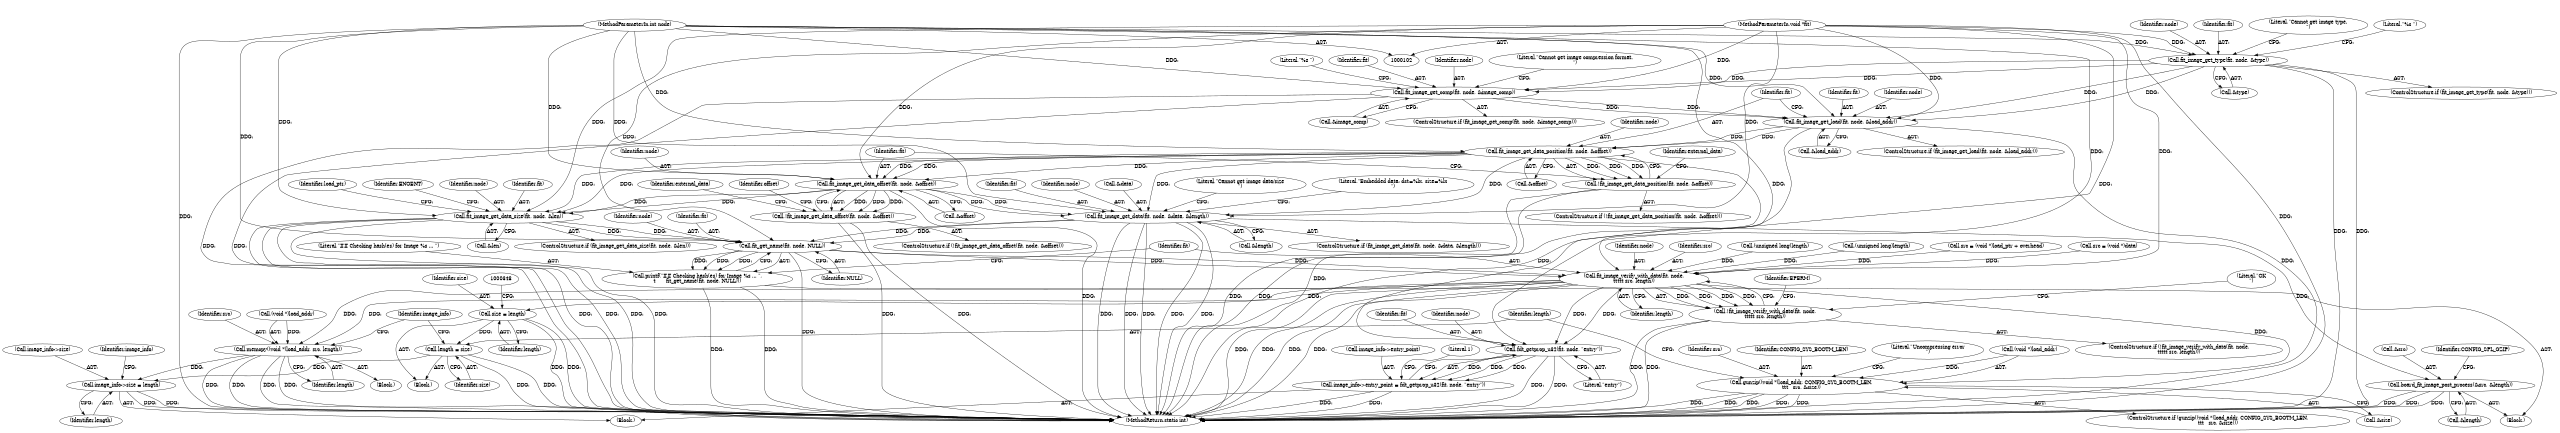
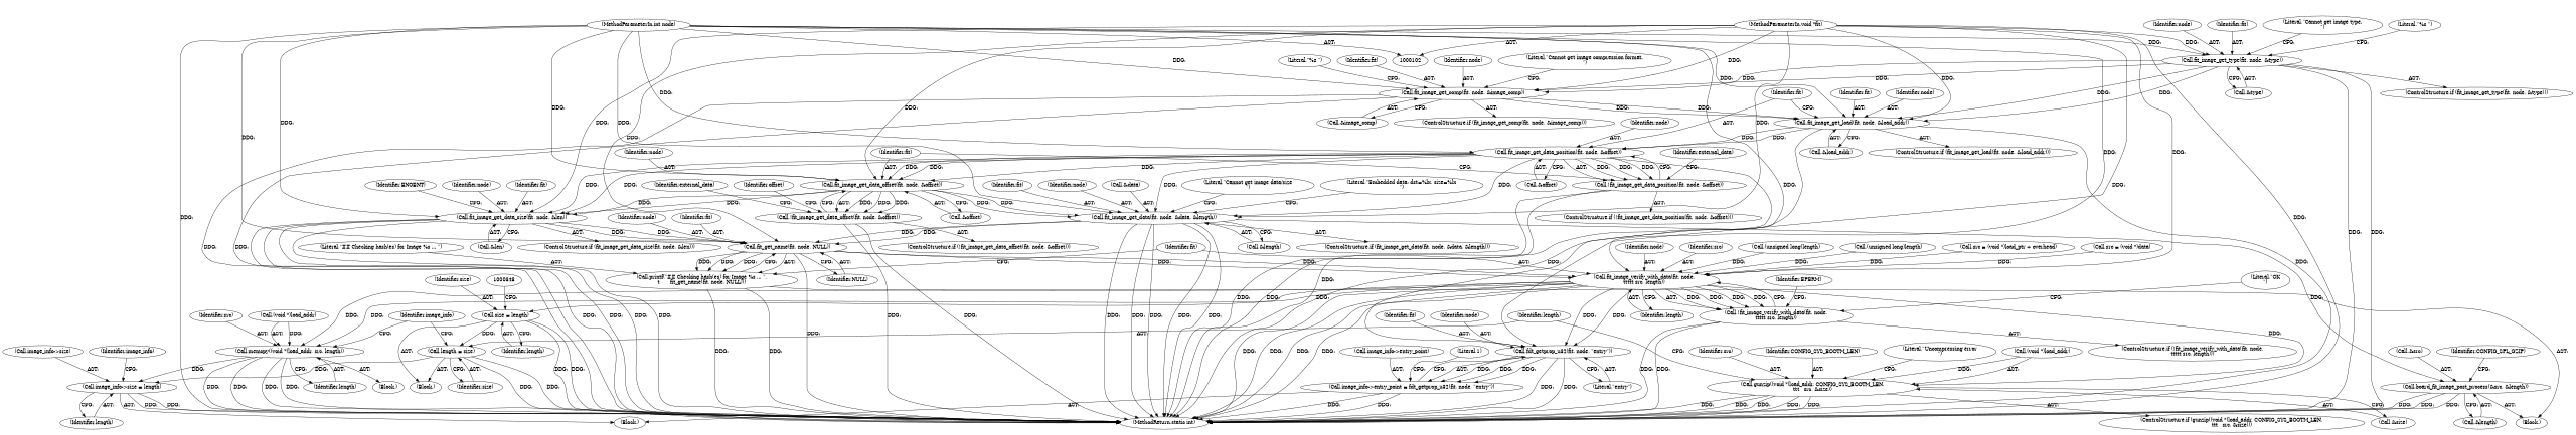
  digraph {
    n1 [label="(Call,fit_image_get_load(fit, node, &load_addr))"]
    n2 [label="(Call,fit_image_get_data_position(fit, node, &offset))"]
    n3 [label="(MethodReturn,static int)"]
    n4 [label="(Call,&load_addr)"]
    n5 [label="(ControlStructure,if (fit_image_get_load(fit, node, &load_addr)))"]
    n6 [label="(Call,fit_image_get_data_offset(fit, node, &offset))"]
    n7 [label="(Call,fit_image_get_data_size(fit, node, &len))"]
    n8 [label="(Call,fit_image_get_data(fit, node, &data, &length))"]
    n9 [label="(Call,!fit_image_get_data_position(fit, node, &offset))"]
    n10 [label="(Call,&offset)"]
    n11 [label="(Call,fit_image_get_comp(fit, node, &image_comp))"]
    n12 [label="(Call,&image_comp)"]
    n13 [label="(ControlStructure,if (fit_image_get_comp(fit, node, &image_comp)))"]
    n14 [label="(Call,fit_image_get_type(fit, node, &type))"]
    n15 [label="(ControlStructure,if (fit_image_get_type(fit, node, &type)))"]
    n16 [label="(Call,&type)"]
    n17 [label="(MethodParameterIn,void *fit)"]
    n18 [label="(Call,fit_get_name(fit, node, NULL))"]
    n19 [label="(Call,fit_image_verify_with_data(fit, node,\n\t\t\t\t\t src, length))"]
    n20 [label="(Call,fdt_getprop_u32(fit, node, \"entry\"))"]
    1000102
    n22 [label="(Call,!fit_image_get_data_offset(fit, node, &offset))"]
    n23 [label="(Call,&offset)"]
    n24 [label="(Call,&len)"]
    n25 [label="(ControlStructure,if (fit_image_get_data_size(fit, node, &len)))"]
    n26 [label="(Call,printf(\"## Checking hash(es) for Image %s ... \",\n\t       fit_get_name(fit, node, NULL)))"]
    n27 [label="(Identifier,NULL)"]
    n28 [label="(Call,!fit_image_verify_with_data(fit, node,\n\t\t\t\t\t src, length))"]
    n29 [label="(Call,size = length)"]
    n30 [label="(Call,gunzip((void *)load_addr, CONFIG_SYS_BOOTM_LEN,\n\t\t\t   src, &size))"]
    n31 [label="(Call,memcpy((void *)load_addr, src, length))"]
    n32 [label="(Identifier,length)"]
    n33 [label="(Call,image_info->entry_point = fdt_getprop_u32(fit, node, \"entry\"))"]
    n34 [label="(Literal,\"entry\")"]
    n35 [label="(Call,board_fit_image_post_process(&src, &length))"]
    n36 [label="(ControlStructure,if (fit_image_get_data(fit, node, &data, &length)))"]
    n37 [label="(Call,&length)"]
    n38 [label="(MethodParameterIn,int node)"]
    n39 [label="(ControlStructure,if (!fit_image_get_data_position(fit, node, &offset)))"]
    n40 [label="(ControlStructure,if (!fit_image_get_data_offset(fit, node, &offset)))"]
    n41 [label="(Block,)"]
    n42 [label="(ControlStructure,if (!fit_image_verify_with_data(fit, node,\n\t\t\t\t\t src, length)))"]
    n43 [label="(Call,length = size)"]
    n44 [label="(Identifier,length)"]
    n45 [label="(Block,)"]
    n46 [label="(ControlStructure,if (gunzip((void *)load_addr, CONFIG_SYS_BOOTM_LEN,\n\t\t\t   src, &size)))"]
    n47 [label="(Call,&size)"]
    n48 [label="(Call,image_info->size = length)"]
    n49 [label="(Identifier,length)"]
    n50 [label="(Block,)"]
    n51 [label="(Identifier,size)"]
    n52 [label="(Identifier,length)"]
    n53 [label="(Block,)"]
    n54 [label="(Call,&length)"]
    n55 [label="(Identifier,fit)"]
    n56 [label="(Identifier,image_info)"]
    n57 [label="(Call,image_info->entry_point)"]
    n58 [label="(Literal,\"Cannot get image data/size\n\")"]
    n59 [label="(Identifier,node)"]
    n60 [label="(Identifier,node)"]
    n61 [label="(Identifier,node)"]
    n62 [label="(Literal,1)"]
    n63 [label="(Identifier,fit)"]
    n64 [label="(Identifier,fit)"]
    n65 [label="(Identifier,src)"]
    n66 [label="(Literal,\"Embedded data: dst=%lx, size=%lx\n\")"]
    n67 [label="(Literal,\"%s \")"]
    n68 [label="(Identifier,CONFIG_SYS_BOOTM_LEN)"]
    n69 [label="(Call,(unsigned long)length)"]
    n70 [label="(Identifier,fit)"]
    n71 [label="(Identifier,node)"]
    n72 [label="(Identifier,external_data)"]
    n73 [label="(Identifier,fit)"]
    n74 [label="(Literal,\"Uncompressing error\n\")"]
    n75 [label="(Identifier,size)"]
    n76 [label="(Identifier,CONFIG_SPL_GZIP)"]
    n77 [label="(Call,(void *)load_addr)"]
    n78 [label="(Call,image_info->size)"]
    n79 [label="(Literal,\"Cannot get image compression format.\n\")"]
    n80 [label="(Literal,\"%s \")"]
    n81 [label="(Identifier,node)"]
    n82 [label="(Identifier,fit)"]
    n83 [label="(Identifier,fit)"]
    n84 [label="(Identifier,offset)"]
    n85 [label="(Call,(void *)load_addr)"]
    n86 [label="(Identifier,node)"]
    n87 [label="(Call,&src)"]
    n88 [label="(Call,(unsigned long)length)"]
    n89 [label="(Identifier,src)"]
    n90 [label="(Identifier,fit)"]
    n91 [label="(Identifier,node)"]
    n92 [label="(Identifier,length)"]
-   n93 [label="(Identifier,load_ptr)"]
    n94 [label="(Identifier,image_info)"]
    n95 [label="(Literal,\"## Checking hash(es) for Image %s ... \")"]
    n96 [label="(Identifier,fit)"]
    n97 [label="(Identifier,external_data)"]
    n98 [label="(Identifier,fit)"]
    n99 [label="(Identifier,EPERM)"]
    n100 [label="(Identifier,node)"]
    n101 [label="(Identifier,ENOENT)"]
    n102 [label="(Identifier,node)"]
    n103 [label="(Call,&data)"]
    n104 [label="(Literal,\"OK\n\")"]
    n105 [label="(Identifier,node)"]
    n106 [label="(Literal,\"Cannot get image type.\n\")"]
    n107 [label="(Call,src = (void *)load_ptr + overhead)"]
    n108 [label="(Call,src = (void *)data)"]
    n109 [label="(Identifier,src)"]
    1000348
    n1 -> n2 [label="DDG: "]
    n1 -> n2 [label="DDG: "]
    n1 -> n3 [label="DDG: "]
    n1 -> n3 [label="DDG: "]
    n1 -> n4 [label="CFG: "]
    n1 -> n5 [label="AST: "]
    n2 -> n3 [label="DDG: "]
    n2 -> n6 [label="DDG: "]
    n2 -> n6 [label="DDG: "]
    n2 -> n6 [label="DDG: "]
    n2 -> n7 [label="DDG: "]
    n2 -> n7 [label="DDG: "]
    n2 -> n8 [label="DDG: "]
    n2 -> n8 [label="DDG: "]
    n2 -> n9 [label="AST: "]
    n2 -> n9 [label="DDG: "]
    n2 -> n9 [label="DDG: "]
    n2 -> n9 [label="DDG: "]
    n2 -> n10 [label="CFG: "]
    n4 -> n1 [label="AST: "]
-   n6 -> n3 [label="DDG: "]
    n6 -> n7 [label="DDG: "]
    n6 -> n7 [label="DDG: "]
    n6 -> n8 [label="DDG: "]
    n6 -> n8 [label="DDG: "]
    n6 -> n22 [label="AST: "]
    n6 -> n22 [label="DDG: "]
    n6 -> n22 [label="DDG: "]
    n6 -> n22 [label="DDG: "]
    n6 -> n23 [label="CFG: "]
    n7 -> n3 [label="DDG: "]
    n7 -> n3 [label="DDG: "]
    n7 -> n3 [label="DDG: "]
    n7 -> n3 [label="DDG: "]
    n7 -> n18 [label="DDG: "]
    n7 -> n18 [label="DDG: "]
    n7 -> n24 [label="CFG: "]
    n7 -> n25 [label="AST: "]
    n8 -> n3 [label="DDG: "]
    n8 -> n3 [label="DDG: "]
    n8 -> n3 [label="DDG: "]
    n8 -> n3 [label="DDG: "]
    n8 -> n3 [label="DDG: "]
    n8 -> n18 [label="DDG: "]
    n8 -> n18 [label="DDG: "]
    n8 -> n35 [label="DDG: "]
    n8 -> n36 [label="AST: "]
    n8 -> n37 [label="CFG: "]
    n9 -> n2 [label="CFG: "]
    n9 -> n3 [label="DDG: "]
    n9 -> n3 [label="DDG: "]
    n9 -> n39 [label="AST: "]
    n10 -> n2 [label="AST: "]
    n11 -> n1 [label="DDG: "]
    n11 -> n1 [label="DDG: "]
    n11 -> n3 [label="DDG: "]
    n11 -> n3 [label="DDG: "]
    n11 -> n12 [label="CFG: "]
    n11 -> n13 [label="AST: "]
    n12 -> n11 [label="AST: "]
    n14 -> n1 [label="DDG: "]
    n14 -> n1 [label="DDG: "]
    n14 -> n3 [label="DDG: "]
    n14 -> n3 [label="DDG: "]
    n14 -> n11 [label="DDG: "]
    n14 -> n11 [label="DDG: "]
    n14 -> n15 [label="AST: "]
    n14 -> n16 [label="CFG: "]
    n16 -> n14 [label="AST: "]
    n17 -> n1 [label="DDG: "]
    n17 -> n3 [label="DDG: "]
    n17 -> n6 [label="DDG: "]
    n17 -> n7 [label="DDG: "]
    n17 -> n8 [label="DDG: "]
    n17 -> n11 [label="DDG: "]
    n17 -> n14 [label="DDG: "]
    n17 -> n18 [label="DDG: "]
    n17 -> n19 [label="DDG: "]
    n17 -> n20 [label="DDG: "]
    n17 -> 1000102 [label="AST: "]
    n18 -> n3 [label="DDG: "]
    n18 -> n19 [label="DDG: "]
    n18 -> n19 [label="DDG: "]
    n18 -> n26 [label="AST: "]
    n18 -> n26 [label="DDG: "]
    n18 -> n26 [label="DDG: "]
    n18 -> n26 [label="DDG: "]
    n18 -> n27 [label="CFG: "]
    n19 -> n3 [label="DDG: "]
    n19 -> n3 [label="DDG: "]
    n19 -> n3 [label="DDG: "]
    n19 -> n3 [label="DDG: "]
    n19 -> n20 [label="DDG: "]
    n19 -> n20 [label="DDG: "]
    n19 -> n28 [label="AST: "]
    n19 -> n28 [label="DDG: "]
    n19 -> n28 [label="DDG: "]
    n19 -> n28 [label="DDG: "]
    n19 -> n28 [label="DDG: "]
    n19 -> n29 [label="DDG: "]
    n19 -> n30 [label="DDG: "]
    n19 -> n31 [label="DDG: "]
    n19 -> n31 [label="DDG: "]
    n19 -> n32 [label="CFG: "]
    n20 -> n3 [label="DDG: "]
    n20 -> n3 [label="DDG: "]
    n20 -> n33 [label="AST: "]
    n20 -> n33 [label="DDG: "]
    n20 -> n33 [label="DDG: "]
    n20 -> n33 [label="DDG: "]
    n20 -> n34 [label="CFG: "]
    n22 -> n3 [label="DDG: "]
    n22 -> n3 [label="DDG: "]
    n22 -> n6 [label="CFG: "]
    n22 -> n40 [label="AST: "]
    n23 -> n6 [label="AST: "]
    n24 -> n7 [label="AST: "]
    n26 -> n3 [label="DDG: "]
    n26 -> n3 [label="DDG: "]
    n26 -> n18 [label="CFG: "]
    n26 -> n41 [label="AST: "]
    n27 -> n18 [label="AST: "]
    n28 -> n3 [label="DDG: "]
    n28 -> n3 [label="DDG: "]
    n28 -> n19 [label="CFG: "]
    n28 -> n42 [label="AST: "]
    n29 -> n3 [label="DDG: "]
    n29 -> n3 [label="DDG: "]
    n29 -> n43 [label="DDG: "]
    n29 -> n44 [label="CFG: "]
    n29 -> n45 [label="AST: "]
    n30 -> n3 [label="DDG: "]
    n30 -> n3 [label="DDG: "]
    n30 -> n3 [label="DDG: "]
    n30 -> n3 [label="DDG: "]
    n30 -> n3 [label="DDG: "]
    n30 -> n46 [label="AST: "]
    n30 -> n47 [label="CFG: "]
    n31 -> n3 [label="DDG: "]
    n31 -> n3 [label="DDG: "]
    n31 -> n3 [label="DDG: "]
    n31 -> n3 [label="DDG: "]
    n31 -> n48 [label="DDG: "]
    n31 -> n49 [label="CFG: "]
    n31 -> n50 [label="AST: "]
    n32 -> n19 [label="AST: "]
    n33 -> n3 [label="DDG: "]
    n33 -> n3 [label="DDG: "]
    n33 -> n20 [label="CFG: "]
    n33 -> n53 [label="AST: "]
    n34 -> n20 [label="AST: "]
    n35 -> n3 [label="DDG: "]
    n35 -> n3 [label="DDG: "]
    n35 -> n3 [label="DDG: "]
    n35 -> n41 [label="AST: "]
    n35 -> n54 [label="CFG: "]
    n37 -> n8 [label="AST: "]
    n38 -> n1 [label="DDG: "]
    n38 -> n2 [label="DDG: "]
    n38 -> n3 [label="DDG: "]
    n38 -> n6 [label="DDG: "]
    n38 -> n7 [label="DDG: "]
    n38 -> n8 [label="DDG: "]
    n38 -> n11 [label="DDG: "]
    n38 -> n14 [label="DDG: "]
    n38 -> n18 [label="DDG: "]
    n38 -> n19 [label="DDG: "]
    n38 -> n20 [label="DDG: "]
    n38 -> 1000102 [label="AST: "]
    n43 -> n3 [label="DDG: "]
    n43 -> n3 [label="DDG: "]
    n43 -> n45 [label="AST: "]
    n43 -> n48 [label="DDG: "]
    n43 -> n51 [label="CFG: "]
    n44 -> n29 [label="AST: "]
    n47 -> n30 [label="AST: "]
    n48 -> n3 [label="DDG: "]
    n48 -> n3 [label="DDG: "]
    n48 -> n52 [label="CFG: "]
    n48 -> n53 [label="AST: "]
    n49 -> n31 [label="AST: "]
    n51 -> n43 [label="AST: "]
    n52 -> n48 [label="AST: "]
    n54 -> n35 [label="AST: "]
    n55 -> n6 [label="AST: "]
    n55 -> n9 [label="CFG: "]
    n56 -> n48 [label="CFG: "]
    n57 -> n33 [label="AST: "]
    n58 -> n8 [label="CFG: "]
    n59 -> n11 [label="AST: "]
    n60 -> n19 [label="AST: "]
    n61 -> n7 [label="AST: "]
    n62 -> n33 [label="CFG: "]
    n63 -> n1 [label="CFG: "]
    n63 -> n2 [label="AST: "]
    n64 -> n20 [label="AST: "]
    n65 -> n19 [label="AST: "]
    n66 -> n8 [label="CFG: "]
    n67 -> n14 [label="CFG: "]
    n68 -> n30 [label="AST: "]
    n69 -> n19 [label="DDG: "]
    n70 -> n8 [label="AST: "]
    n71 -> n2 [label="AST: "]
    n72 -> n9 [label="CFG: "]
    n73 -> n18 [label="AST: "]
    n74 -> n30 [label="CFG: "]
    n75 -> n29 [label="AST: "]
    n76 -> n35 [label="CFG: "]
    n77 -> n30 [label="AST: "]
    n77 -> n30 [label="DDG: "]
    n78 -> n48 [label="AST: "]
    n79 -> n11 [label="CFG: "]
    n80 -> n11 [label="CFG: "]
    n81 -> n14 [label="AST: "]
    n82 -> n7 [label="AST: "]
    n83 -> n14 [label="AST: "]
    n84 -> n22 [label="CFG: "]
    n85 -> n31 [label="AST: "]
    n85 -> n31 [label="DDG: "]
    n86 -> n20 [label="AST: "]
    n87 -> n35 [label="AST: "]
    n88 -> n19 [label="DDG: "]
    n89 -> n30 [label="AST: "]
    n90 -> n19 [label="AST: "]
    n90 -> n26 [label="CFG: "]
    n91 -> n18 [label="AST: "]
    n92 -> n30 [label="CFG: "]
    n92 -> n43 [label="AST: "]
-   n93 -> n7 [label="CFG: "]
    n94 -> n31 [label="CFG: "]
    n94 -> n43 [label="CFG: "]
    n95 -> n26 [label="AST: "]
    n96 -> n11 [label="AST: "]
    n97 -> n22 [label="CFG: "]
    n98 -> n1 [label="AST: "]
    n99 -> n28 [label="CFG: "]
    n100 -> n8 [label="AST: "]
    n101 -> n7 [label="CFG: "]
    n102 -> n1 [label="AST: "]
    n103 -> n8 [label="AST: "]
    n104 -> n28 [label="CFG: "]
    n105 -> n6 [label="AST: "]
    n106 -> n14 [label="CFG: "]
    n107 -> n19 [label="DDG: "]
    n108 -> n19 [label="DDG: "]
    n109 -> n31 [label="AST: "]
    1000348 -> n29 [label="CFG: "]
  }
